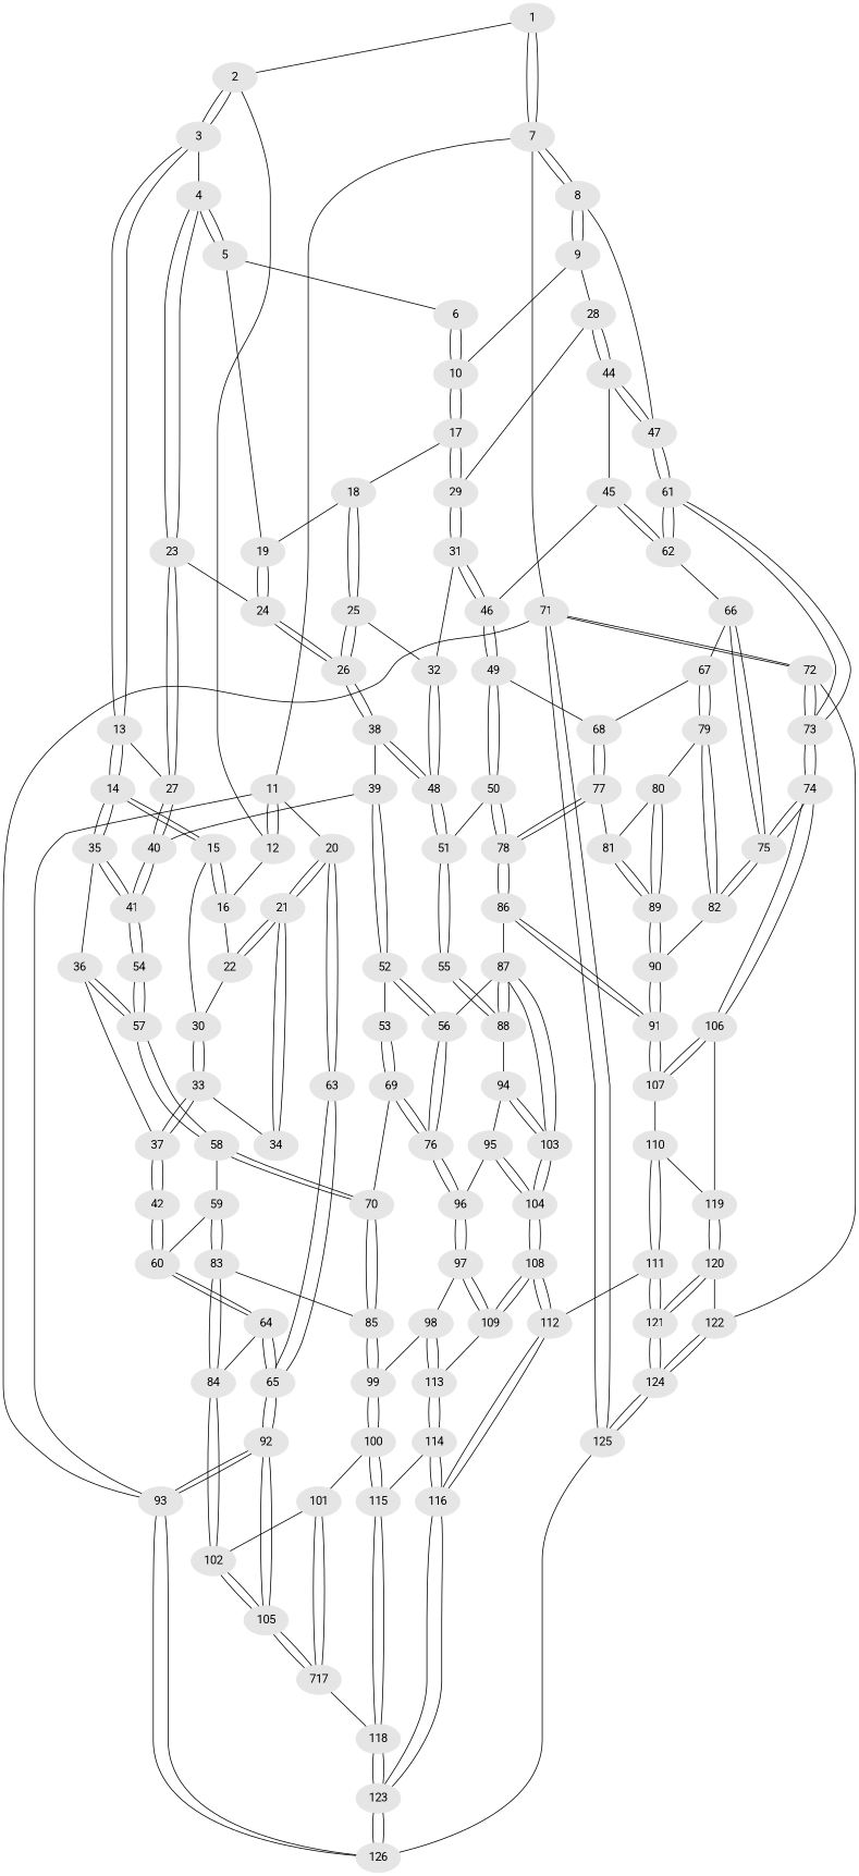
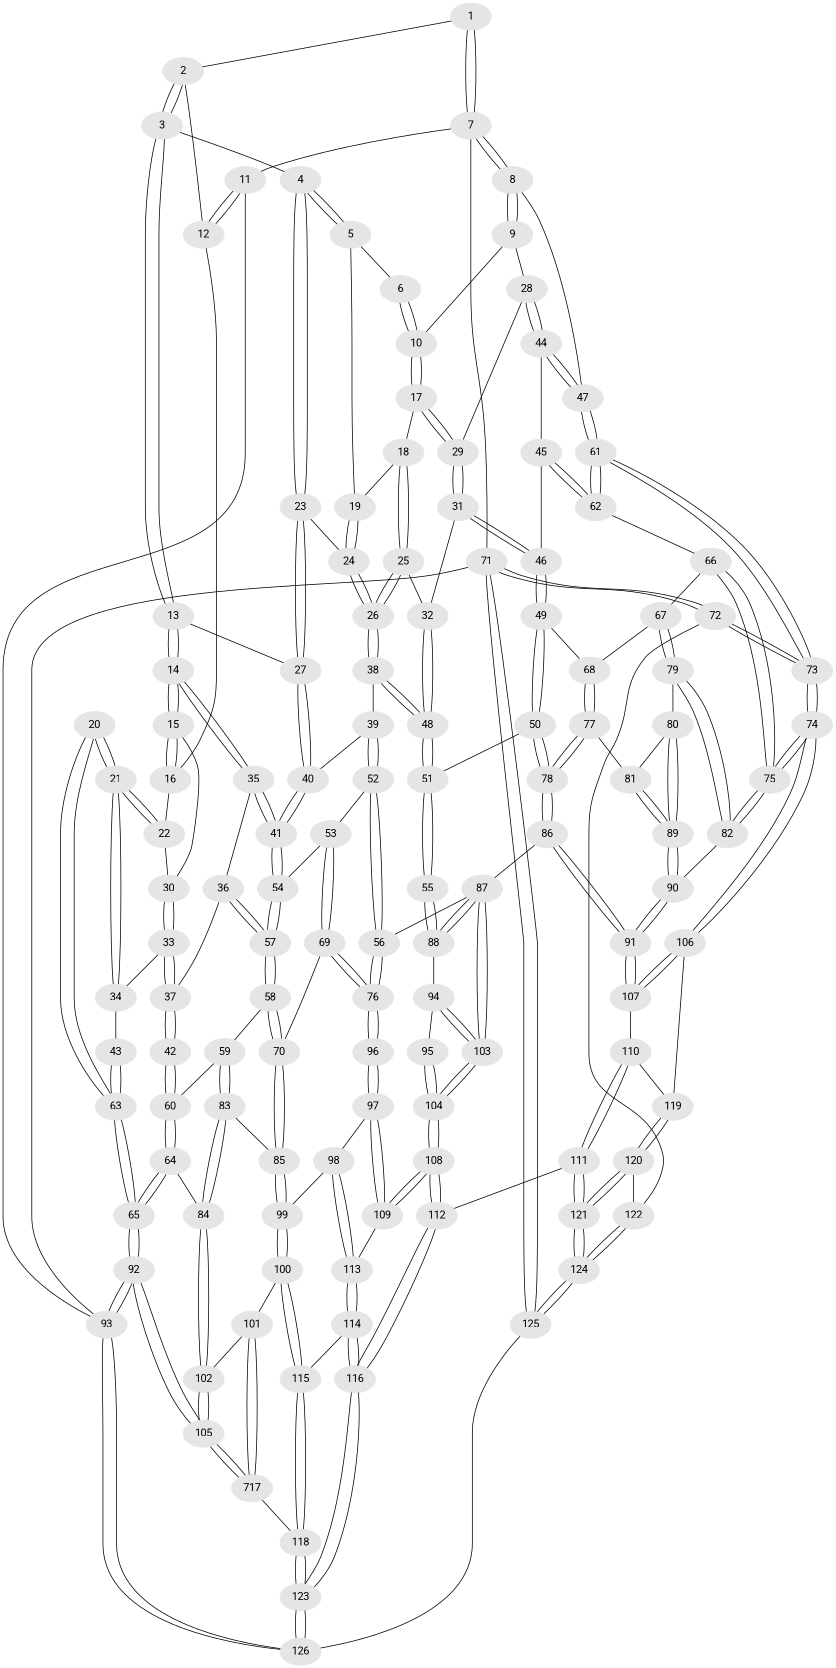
  graph {
    fontname=Roboto
    node [color=gray90 fontname=Roboto style=filled]
    edge [fontname=Roboto]
    1
    2
    7
    3
    12
    8
    11
    71
    4
    13
    16
    5
    23
    14
    27
    6
    19
    24
    10
    17
    9
    47
    20
    93
    72
    125
    28
    61
    29
    44
    18
    21
    63
    126
    22
    15
    35
    40
    30
    36
    41
    33
    25
    31
    26
    32
    34
    65
+   43
    38
    48
    39
    45
    46
    37
    49
    51
    42
    57
    54
    58
    60
    52
    53
    56
    64
    62
    66
    50
    68
    73
    55
    78
    77
    86
    88
    69
    76
    70
    94
    96
    59
    83
    85
    84
    74
    67
    75
    92
    102
    105
    79
    82
    80
    81
    99
    122
    124
    106
    107
    119
    90
    97
    89
    87
    91
    100
    103
    104
    95
    110
    n112 [label=717]
    108
    98
    109
    113
    114
    101
    115
    118
    112
    120
    111
    116
    121
    123
    1 -- 2
    1 -- 7
    1 -- 7
    2 -- 3
    2 -- 3
    2 -- 12
    7 -- 8
    7 -- 8
    7 -- 11
    7 -- 71
    3 -- 4
    3 -- 13
    3 -- 13
    12 -- 16
    8 -- 9
    8 -- 9
    8 -- 47
    11 -- 12
    11 -- 12
-   11 -- 20
    11 -- 93
    71 -- 93
    71 -- 72
    71 -- 72
    71 -- 125
    71 -- 125
    4 -- 5
    4 -- 5
    4 -- 23
    4 -- 23
    13 -- 14
    13 -- 14
    13 -- 27
    16 -- 22
    5 -- 6
    5 -- 19
    23 -- 27
    23 -- 27
    23 -- 24
    14 -- 15
    14 -- 15
    14 -- 35
    14 -- 35
    27 -- 40
    27 -- 40
    6 -- 10
    6 -- 10
    19 -- 24
    19 -- 24
    24 -- 26
    24 -- 26
    10 -- 17
    10 -- 17
    17 -- 29
    17 -- 29
    17 -- 18
    9 -- 10
    9 -- 28
    47 -- 61
    47 -- 61
    20 -- 21
    20 -- 21
    20 -- 63
    20 -- 63
    93 -- 126
    93 -- 126
    72 -- 73
    72 -- 73
    72 -- 122
    125 -- 126
    28 -- 29
    28 -- 44
    28 -- 44
    61 -- 62
    61 -- 62
    61 -- 73
    61 -- 73
    29 -- 31
    29 -- 31
    44 -- 47
    44 -- 47
    44 -- 45
    18 -- 19
    18 -- 25
    18 -- 25
    21 -- 22
    21 -- 22
    21 -- 34
    21 -- 34
    63 -- 65
    63 -- 65
    22 -- 30
    15 -- 16
    15 -- 16
    15 -- 30
    35 -- 36
    35 -- 41
    35 -- 41
    40 -- 41
    40 -- 41
    30 -- 33
    30 -- 33
    36 -- 37
    36 -- 57
    36 -- 57
    41 -- 54
    41 -- 54
    33 -- 34
    33 -- 37
    33 -- 37
    25 -- 26
    25 -- 26
    25 -- 32
    31 -- 32
    31 -- 46
    31 -- 46
    26 -- 38
    26 -- 38
    32 -- 48
    32 -- 48
+   34 -- 43
    65 -- 92
    65 -- 92
+   43 -- 63
+   43 -- 63
    38 -- 48
    38 -- 48
    38 -- 39
    48 -- 51
    48 -- 51
    39 -- 40
    39 -- 52
    39 -- 52
    45 -- 46
    45 -- 62
    45 -- 62
    46 -- 49
    46 -- 49
    37 -- 42
    37 -- 42
    49 -- 50
    49 -- 50
    49 -- 68
    51 -- 55
    51 -- 55
    42 -- 60
    42 -- 60
    57 -- 58
    57 -- 58
    54 -- 57
    54 -- 57
    58 -- 70
    58 -- 70
    58 -- 59
    60 -- 64
    60 -- 64
    52 -- 53
    52 -- 56
    52 -- 56
+   53 -- 54
    53 -- 69
    53 -- 69
    56 -- 76
    56 -- 76
    64 -- 65
    64 -- 65
    64 -- 84
    62 -- 66
    66 -- 67
    66 -- 75
    66 -- 75
    50 -- 51
    50 -- 78
    50 -- 78
    68 -- 77
    68 -- 77
    73 -- 74
    73 -- 74
    55 -- 88
    55 -- 88
    78 -- 86
    78 -- 86
    77 -- 78
    77 -- 78
    77 -- 81
    86 -- 87
    86 -- 91
    86 -- 91
    88 -- 94
    69 -- 76
    69 -- 76
    69 -- 70
    76 -- 96
    76 -- 96
    70 -- 85
    70 -- 85
    94 -- 103
    94 -- 103
    94 -- 95
    96 -- 97
    96 -- 97
    59 -- 60
    59 -- 83
    59 -- 83
    83 -- 85
    83 -- 84
    83 -- 84
    85 -- 99
    85 -- 99
    84 -- 102
    84 -- 102
    74 -- 75
    74 -- 75
    74 -- 106
    74 -- 106
    67 -- 68
    67 -- 79
    67 -- 79
    75 -- 82
    75 -- 82
    92 -- 93
    92 -- 93
    92 -- 105
    92 -- 105
    102 -- 105
    102 -- 105
    105 -- n112
    105 -- n112
    79 -- 82
    79 -- 82
    79 -- 80
    82 -- 90
    80 -- 81
    80 -- 89
    80 -- 89
    81 -- 89
    81 -- 89
    99 -- 100
    99 -- 100
    122 -- 124
    122 -- 124
    124 -- 125
    124 -- 125
    106 -- 107
    106 -- 107
    106 -- 119
    107 -- 110
    119 -- 120
    119 -- 120
    90 -- 91
    90 -- 91
    97 -- 98
    97 -- 109
    97 -- 109
    89 -- 90
    89 -- 90
    87 -- 56
    87 -- 88
    87 -- 88
    87 -- 103
    87 -- 103
    91 -- 107
    91 -- 107
    100 -- 101
    100 -- 115
    100 -- 115
    103 -- 104
    103 -- 104
    104 -- 108
    104 -- 108
-   95 -- 96
    95 -- 104
    95 -- 104
    110 -- 119
    110 -- 111
    110 -- 111
    n112 -- 118
    108 -- 109
    108 -- 109
    108 -- 112
    108 -- 112
    98 -- 99
    98 -- 113
    98 -- 113
    109 -- 113
    113 -- 114
    113 -- 114
    114 -- 115
    114 -- 116
    114 -- 116
    101 -- 102
    101 -- n112
    101 -- n112
    115 -- 118
    115 -- 118
    118 -- 123
    118 -- 123
    112 -- 116
    112 -- 116
    120 -- 122
    120 -- 121
    120 -- 121
    111 -- 112
    111 -- 121
    111 -- 121
    116 -- 123
    116 -- 123
    121 -- 124
    121 -- 124
    123 -- 126
    123 -- 126
  }
